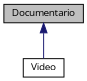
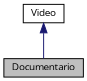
  digraph {
    fontname="Open Sans"
    node [color=black fontname="Open Sans" fontsize=10 shape=record style=filled]
    n1 [fillcolor=grey75 fontcolor=black height=0.2 label=Documentario width=0.4]
    n2 [fillcolor=white height=0.2 label=Video width=0.4]
-   n1 -> n2 [color=midnightblue dir=back fontname="Open Sans" fontsize=10 labelfontname=Helvetica labelfontsize=10 style=solid]
+   n2 -> n1 [color=midnightblue dir=back fontname="Open Sans" fontsize=10 labelfontname=Helvetica labelfontsize=10 style=solid]
  }
